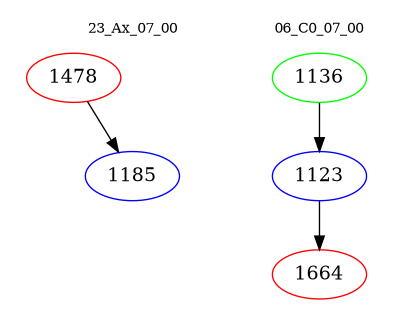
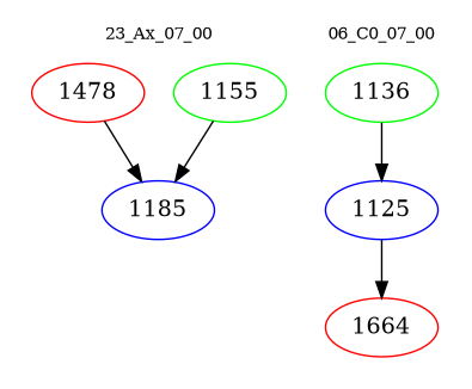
  digraph {
    node [color=green]
    edge [color=black]
+   n1 [label=1155]
    n2 [color=blue label=1185]
    n3 [color=red label=1478]
    n4 [label=1136]
-   n5 [color=blue label=1123]
+   n5 [color=blue label=1125]
    n6 [color=red label=1664]
    subgraph cluster_1 {
      color=white
      fontsize=10
      label="23_Ax_07_00"
+     n1
      n2
      n3
    }
    subgraph cluster_2 {
      color=white
      fontsize=10
      label="06_C0_07_00"
      n4
      n5
      n6
    }
+   n1 -> n2
    n3 -> n2
    n4 -> n5
    n5 -> n6
  }
